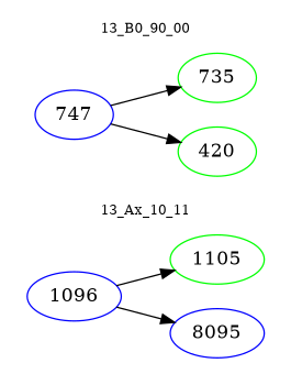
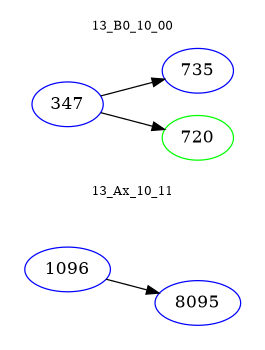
  digraph {
    rankdir=LR
    node [color=blue]
    edge [color=black]
    n1 [label=1096]
    n2 [label=8095]
-   n3 [color=green label=1105]
-   n4 [label=747]
-   n5 [color=green label=420]
-   n6 [color=green label=735]
+   n4 [label=347]
+   n5 [color=green label=720]
+   n6 [label=735]
    subgraph cluster_1 {
      color=white
      fontsize=10
      label="13_Ax_10_11"
      n1
      n2
-     n3
    }
    subgraph cluster_2 {
      color=white
      fontsize=10
-     label="13_B0_90_00"
+     label="13_B0_10_00"
      n4
      n5
      n6
    }
    n1 -> n2
-   n1 -> n3
    n4 -> n5
    n4 -> n6
  }
